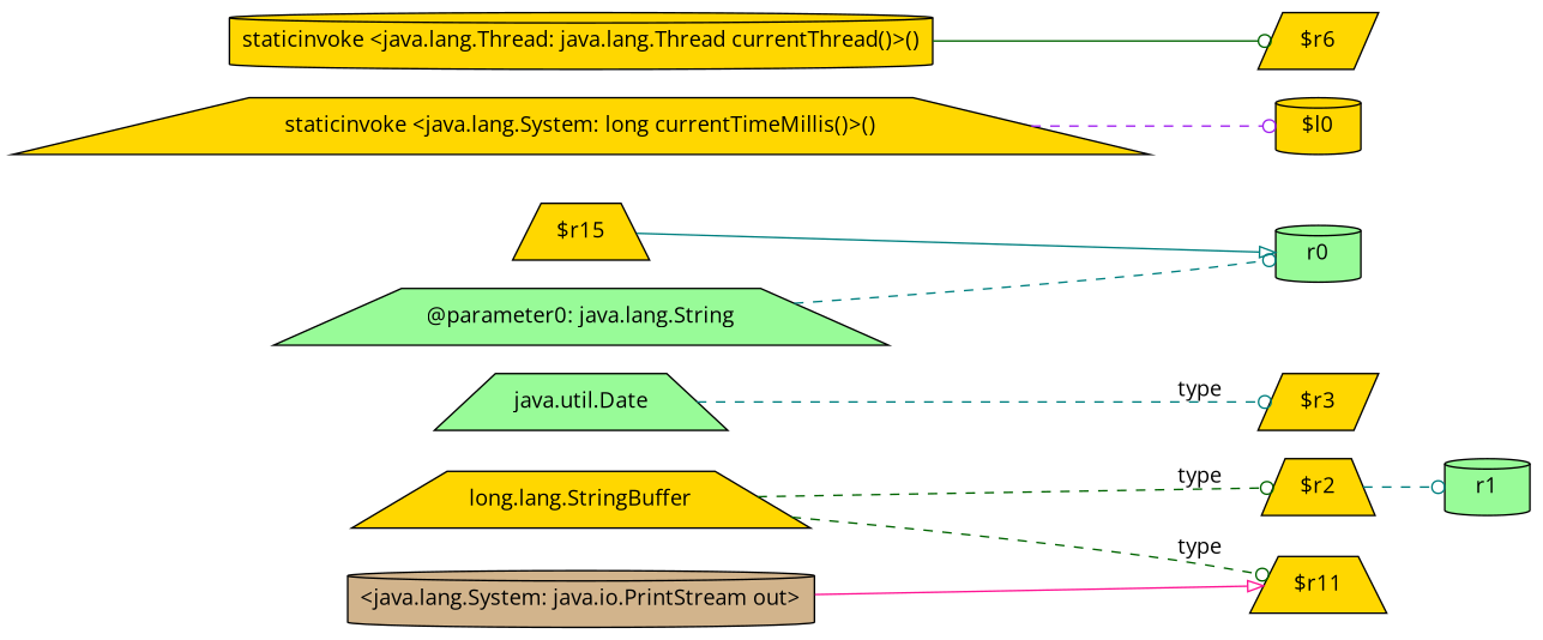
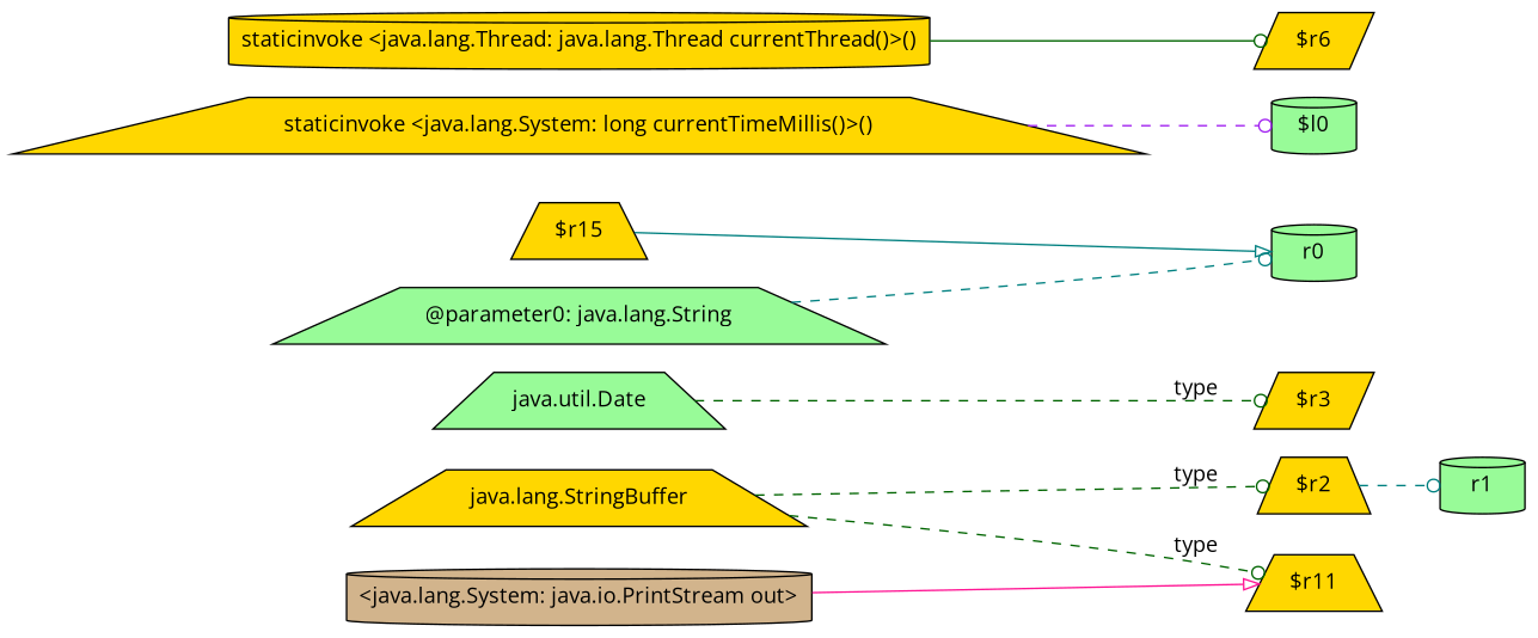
  digraph {
    fontname="Open Sans"
    rankdir=LR
    node [fillcolor=gold fontname="Open Sans" shape=trapezium style=filled]
    edge [arrowhead=odot color=teal fontname="Open Sans" style=dashed]
-   n1 [label="long.lang.StringBuffer"]
+   n1 [label="java.lang.StringBuffer"]
    n2 [label="$r2"]
    n3 [label="$r11"]
    n4 [fillcolor=palegreen label=r1 shape=cylinder]
    n5 [fillcolor=palegreen label="java.util.Date"]
    n6 [label="$r3" shape=parallelogram]
    n7 [label="$r15"]
    n8 [fillcolor=palegreen label=r0 shape=cylinder]
    n9 [fillcolor=tan label="<java.lang.System: java.io.PrintStream out>" shape=cylinder]
    n10 [label="staticinvoke <java.lang.System: long currentTimeMillis()>()"]
-   n11 [label="$l0" shape=cylinder]
+   n11 [fillcolor=palegreen label="$l0" shape=cylinder]
    n12 [label="staticinvoke <java.lang.Thread: java.lang.Thread currentThread()>()" shape=cylinder]
    n13 [label="$r6" shape=parallelogram]
    n14 [fillcolor=palegreen label="@parameter0: java.lang.String"]
    n1 -> n2 [color=darkgreen label=type]
    n1 -> n3 [color=darkgreen label=type]
    n2 -> n4
-   n5 -> n6 [label=type]
+   n5 -> n6 [color=darkgreen label=type]
    n7 -> n8 [arrowhead=onormal style=solid]
    n9 -> n3 [arrowhead=onormal color=deeppink style=solid]
    n10 -> n11 [color=purple]
    n12 -> n13 [color=darkgreen style=solid]
    n14 -> n8
  }
